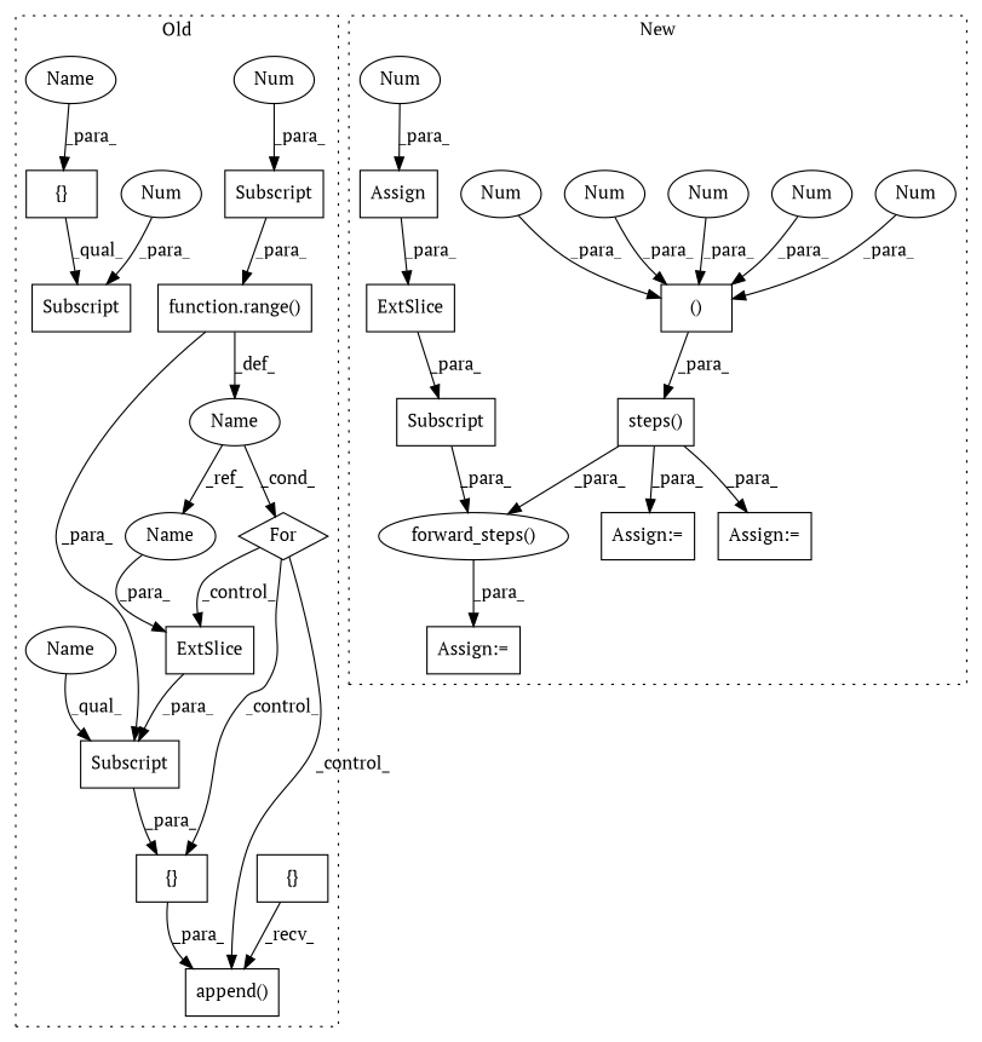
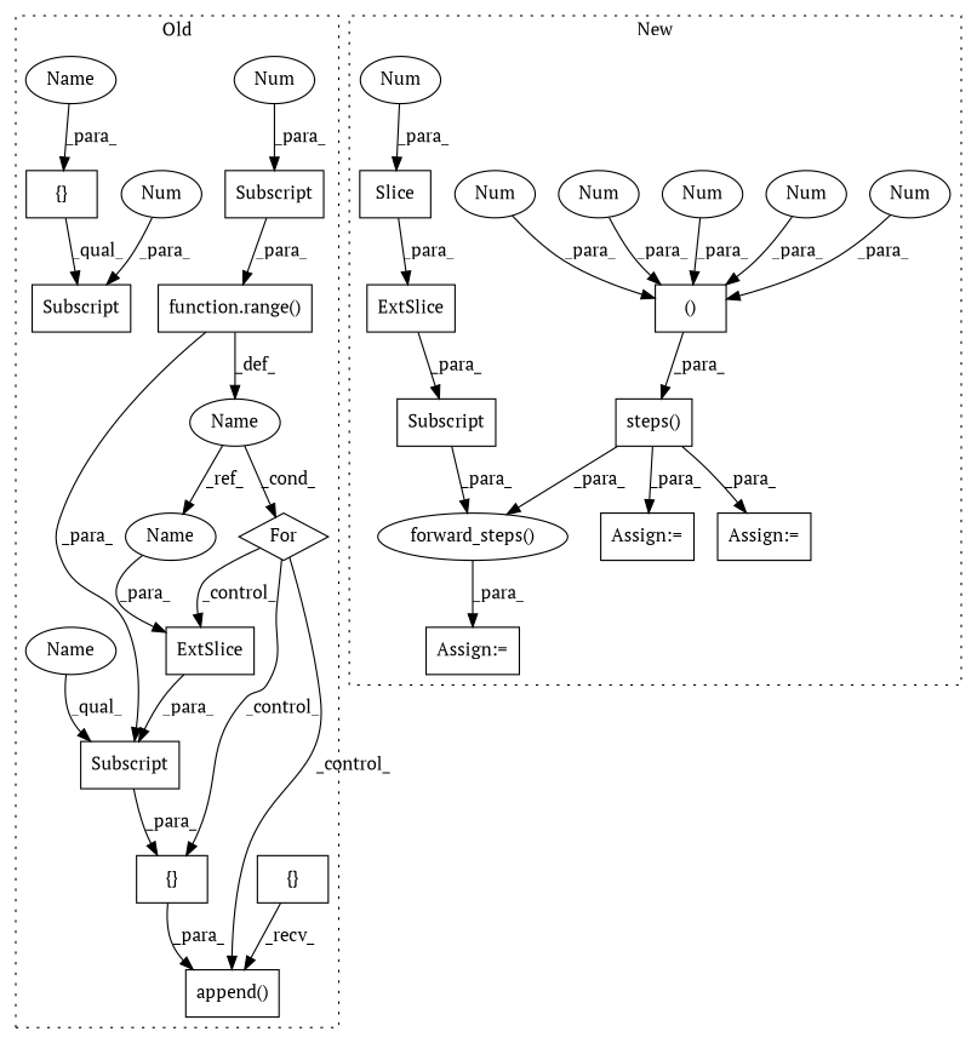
  digraph {
    fontname="PT Serif"
    node [a=76 fontname="PT Serif" l=1 s=20046 shape=box]
    edge [fontname="PT Serif"]
    n1 [a=85 l=12 label=ExtSlice]
    n2 [a=63 l="21,0" label=Subscript s="20046,0"]
    n3 [a=75 l="6,1" label="function.range()" s="19976,20003"]
    n4 [a=107 l="4,10" label=For s="19967,20004" shape=diamond]
    n5 [a=87 label=Name s=19971 shape=ellipse]
    n6 [a=63 l="21,0" label=Subscript s="19982,0"]
    n7 [a=75 l="15,1" label="append()" s="20014,20069"]
    n8 [a=59 l="2,1" label="{}" s="19960,19960"]
    n9 [label=Num s=20001 shape=ellipse]
    n10 [a=59 l="1,0" label="{}" s="20045,20067"]
    n11 [a=59 l="1,0" label="{}" s="19926,19939"]
    n12 [a=63 l="24,0" label=Subscript s="19920,0"]
    n13 [label=Num s=19942 shape=ellipse]
    n14 [a=87 label=Name s=20065 shape=ellipse]
    n15 [a=87 l=12 label=Name s=19927 shape=ellipse]
    n16 [a=87 l=12 label=Name shape=ellipse]
    n17 [a=75 l="22,15" label="forward_steps()" s="13707,13746" shape=ellipse]
    n18 [a=68 l=3 label="Assign:=" s=13704]
    n19 [a=63 l="17,0" label=Subscript s="13729,0"]
    n20 [a=54 l=12 label="()" s=13296]
    n21 [label=Num s=13307 shape=ellipse]
    n22 [label=Num s=13304 shape=ellipse]
    n23 [label=Num s=13301 shape=ellipse]
    n24 [label=Num s=13298 shape=ellipse]
    n25 [label=Num s=13295 shape=ellipse]
    n26 [a=75 l="12,1" label="steps()" s="13282,13309"]
    n27 [a=85 l=6 label=ExtSlice s=13729]
-   n28 [a=80 l=2 label=Assign s=13742]
+   n28 [a=80 l=2 label=Slice s=13742]
    n29 [l=2 label=Num s=13742 shape=ellipse]
    n30 [a=68 l=3 label="Assign:=" s=13577]
    n31 [a=68 l=3 label="Assign:=" s=13454]
    subgraph cluster_1 {
      label=Old
      style=dotted
      n1
      n2
      n3
      n4
      n5
      n6
      n7
      n8
      n9
      n10
      n11
      n12
      n13
      n14
      n15
      n16
    }
    subgraph cluster_2 {
      label=New
      style=dotted
      n17
      n18
      n19
      n20
      n21
      n22
      n23
      n24
      n25
      n26
      n27
      n28
      n29
      n30
      n31
    }
    n1 -> n2 [label=_para_]
    n2 -> n10 [label=_para_]
    n3 -> n2 [label=_para_]
    n3 -> n5 [label=_def_]
    n4 -> n1 [label=_control_]
    n4 -> n7 [label=_control_]
    n4 -> n10 [label=_control_]
    n5 -> n4 [label=_cond_]
    n5 -> n14 [label=_ref_]
    n6 -> n3 [label=_para_]
    n8 -> n7 [label=_recv_]
    n9 -> n6 [label=_para_]
    n10 -> n7 [label=_para_]
    n11 -> n12 [label=_qual_]
    n13 -> n12 [label=_para_]
    n14 -> n1 [label=_para_]
    n15 -> n11 [label=_para_]
    n16 -> n2 [label=_qual_]
    n17 -> n18 [label=_para_]
    n19 -> n17 [label=_para_]
    n20 -> n26 [label=_para_]
    n21 -> n20 [label=_para_]
    n22 -> n20 [label=_para_]
    n23 -> n20 [label=_para_]
    n24 -> n20 [label=_para_]
    n25 -> n20 [label=_para_]
    n26 -> n17 [label=_para_]
    n26 -> n30 [label=_para_]
    n26 -> n31 [label=_para_]
    n27 -> n19 [label=_para_]
    n28 -> n27 [label=_para_]
    n29 -> n28 [label=_para_]
  }
